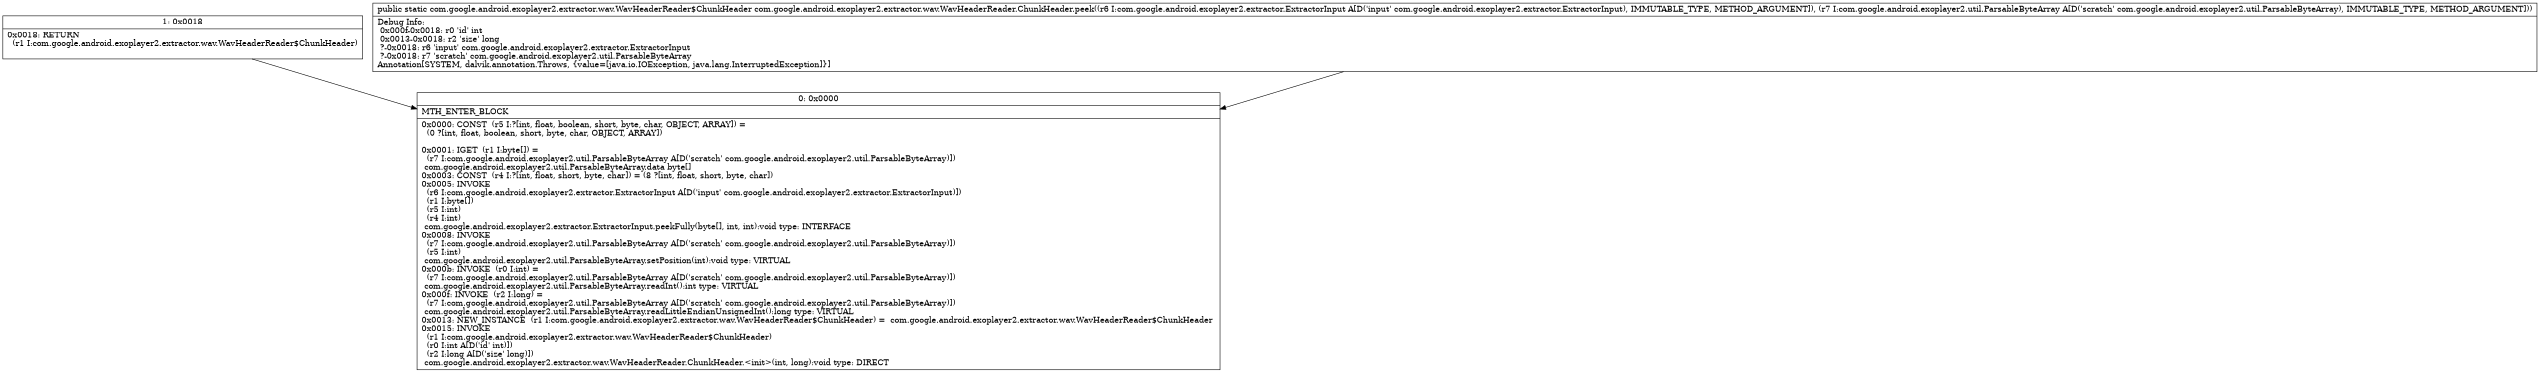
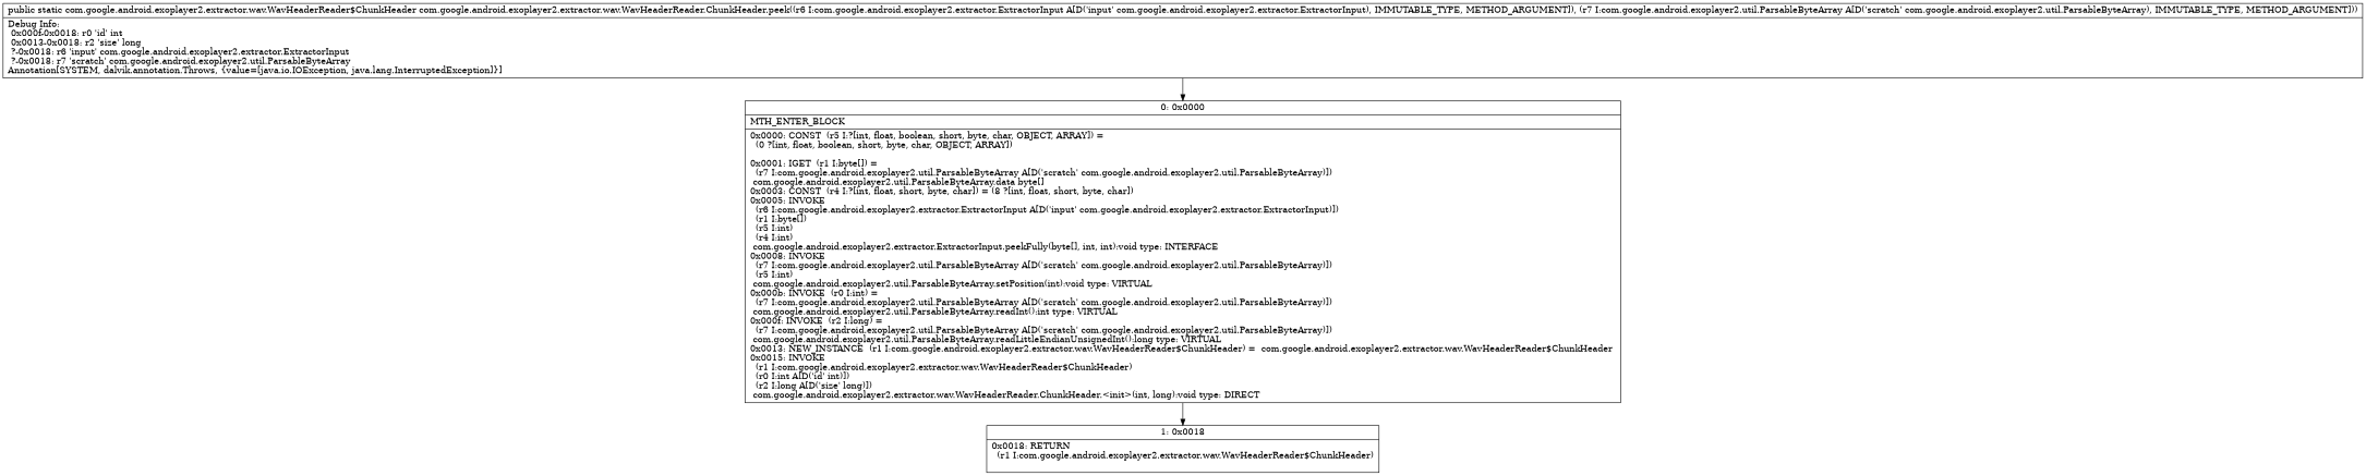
  digraph {
    node [shape=record]
    n1 [label="{0\:\ 0x0000|MTH_ENTER_BLOCK\l|0x0000: CONST  (r5 I:?[int, float, boolean, short, byte, char, OBJECT, ARRAY]) = \l  (0 ?[int, float, boolean, short, byte, char, OBJECT, ARRAY])\l \l0x0001: IGET  (r1 I:byte[]) = \l  (r7 I:com.google.android.exoplayer2.util.ParsableByteArray A[D('scratch' com.google.android.exoplayer2.util.ParsableByteArray)])\l com.google.android.exoplayer2.util.ParsableByteArray.data byte[] \l0x0003: CONST  (r4 I:?[int, float, short, byte, char]) = (8 ?[int, float, short, byte, char]) \l0x0005: INVOKE  \l  (r6 I:com.google.android.exoplayer2.extractor.ExtractorInput A[D('input' com.google.android.exoplayer2.extractor.ExtractorInput)])\l  (r1 I:byte[])\l  (r5 I:int)\l  (r4 I:int)\l com.google.android.exoplayer2.extractor.ExtractorInput.peekFully(byte[], int, int):void type: INTERFACE \l0x0008: INVOKE  \l  (r7 I:com.google.android.exoplayer2.util.ParsableByteArray A[D('scratch' com.google.android.exoplayer2.util.ParsableByteArray)])\l  (r5 I:int)\l com.google.android.exoplayer2.util.ParsableByteArray.setPosition(int):void type: VIRTUAL \l0x000b: INVOKE  (r0 I:int) = \l  (r7 I:com.google.android.exoplayer2.util.ParsableByteArray A[D('scratch' com.google.android.exoplayer2.util.ParsableByteArray)])\l com.google.android.exoplayer2.util.ParsableByteArray.readInt():int type: VIRTUAL \l0x000f: INVOKE  (r2 I:long) = \l  (r7 I:com.google.android.exoplayer2.util.ParsableByteArray A[D('scratch' com.google.android.exoplayer2.util.ParsableByteArray)])\l com.google.android.exoplayer2.util.ParsableByteArray.readLittleEndianUnsignedInt():long type: VIRTUAL \l0x0013: NEW_INSTANCE  (r1 I:com.google.android.exoplayer2.extractor.wav.WavHeaderReader$ChunkHeader) =  com.google.android.exoplayer2.extractor.wav.WavHeaderReader$ChunkHeader \l0x0015: INVOKE  \l  (r1 I:com.google.android.exoplayer2.extractor.wav.WavHeaderReader$ChunkHeader)\l  (r0 I:int A[D('id' int)])\l  (r2 I:long A[D('size' long)])\l com.google.android.exoplayer2.extractor.wav.WavHeaderReader.ChunkHeader.\<init\>(int, long):void type: DIRECT \l}"]
    n2 [label="{1\:\ 0x0018|0x0018: RETURN  \l  (r1 I:com.google.android.exoplayer2.extractor.wav.WavHeaderReader$ChunkHeader)\l \l}"]
    n3 [label="{public static com.google.android.exoplayer2.extractor.wav.WavHeaderReader$ChunkHeader com.google.android.exoplayer2.extractor.wav.WavHeaderReader.ChunkHeader.peek((r6 I:com.google.android.exoplayer2.extractor.ExtractorInput A[D('input' com.google.android.exoplayer2.extractor.ExtractorInput), IMMUTABLE_TYPE, METHOD_ARGUMENT]), (r7 I:com.google.android.exoplayer2.util.ParsableByteArray A[D('scratch' com.google.android.exoplayer2.util.ParsableByteArray), IMMUTABLE_TYPE, METHOD_ARGUMENT]))  | Debug Info:\l  0x000f\-0x0018: r0 'id' int\l  0x0013\-0x0018: r2 'size' long\l  ?\-0x0018: r6 'input' com.google.android.exoplayer2.extractor.ExtractorInput\l  ?\-0x0018: r7 'scratch' com.google.android.exoplayer2.util.ParsableByteArray\lAnnotation[SYSTEM, dalvik.annotation.Throws, \{value=[java.io.IOException, java.lang.InterruptedException]\}]\l}"]
-   n2 -> n1
+   n1 -> n2
    n3 -> n1
  }
